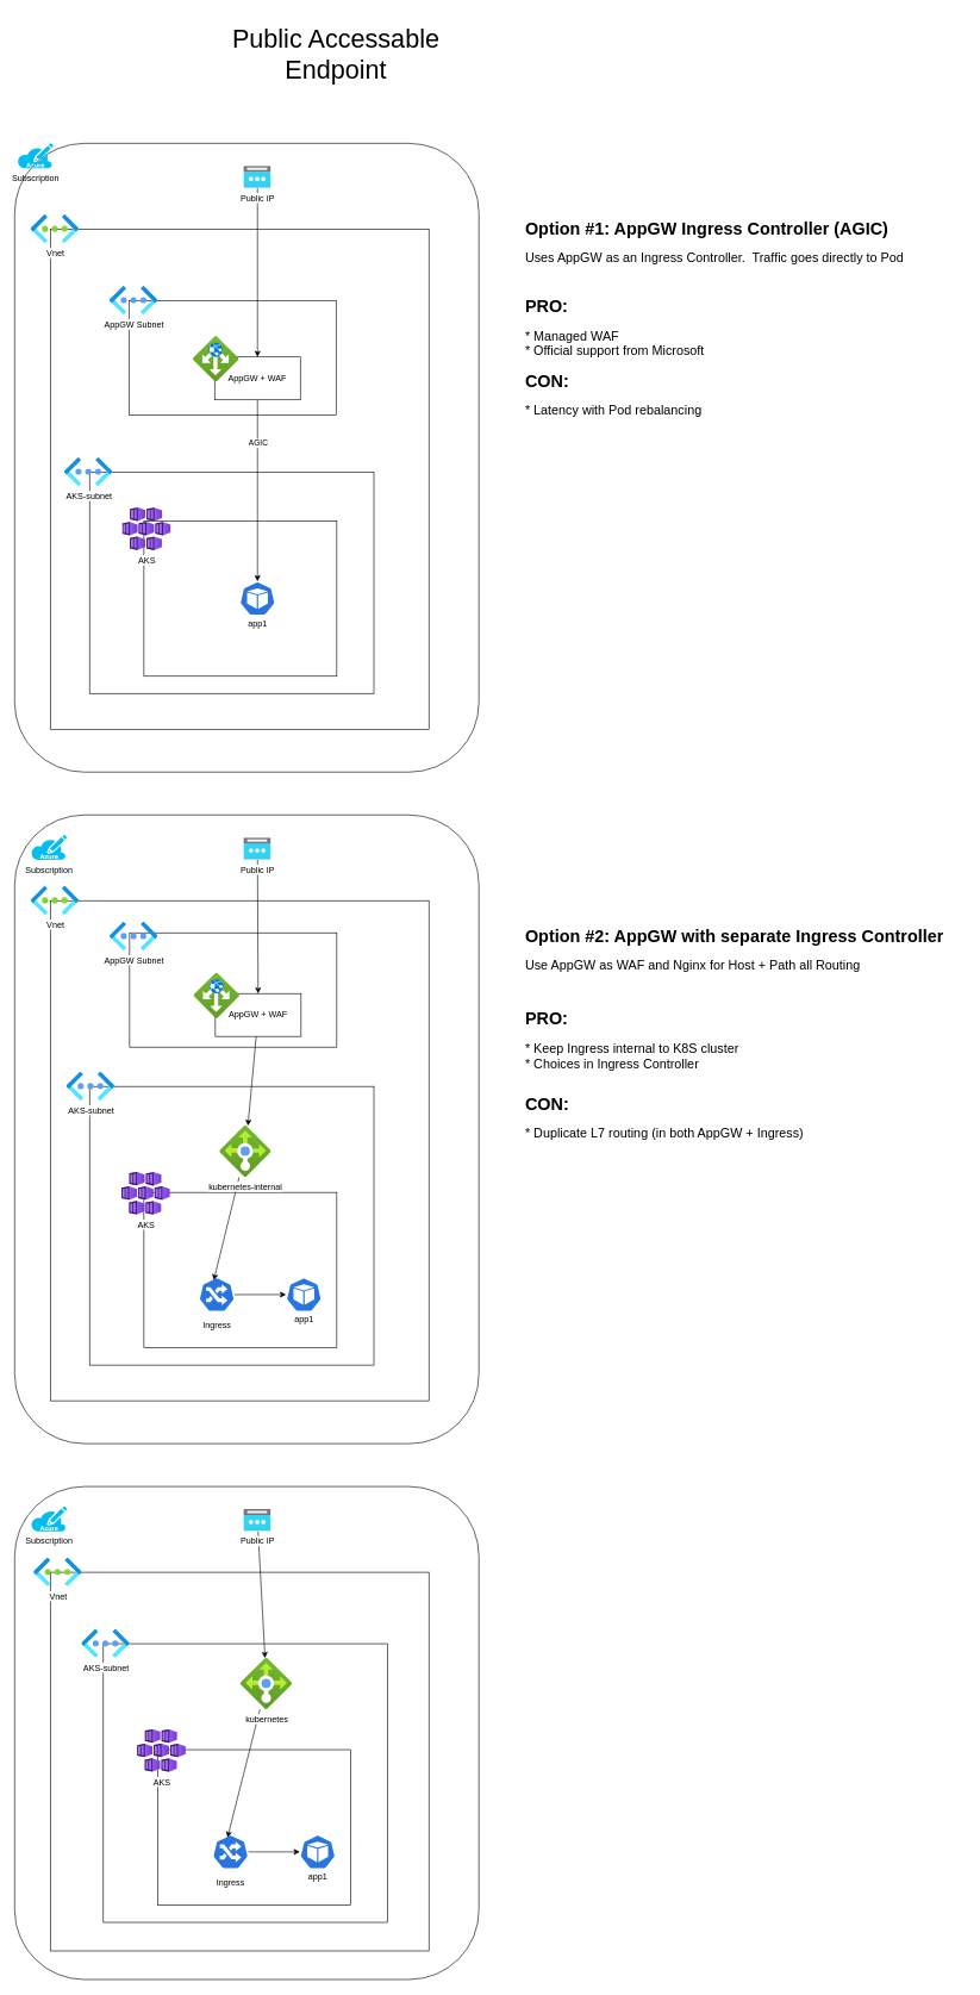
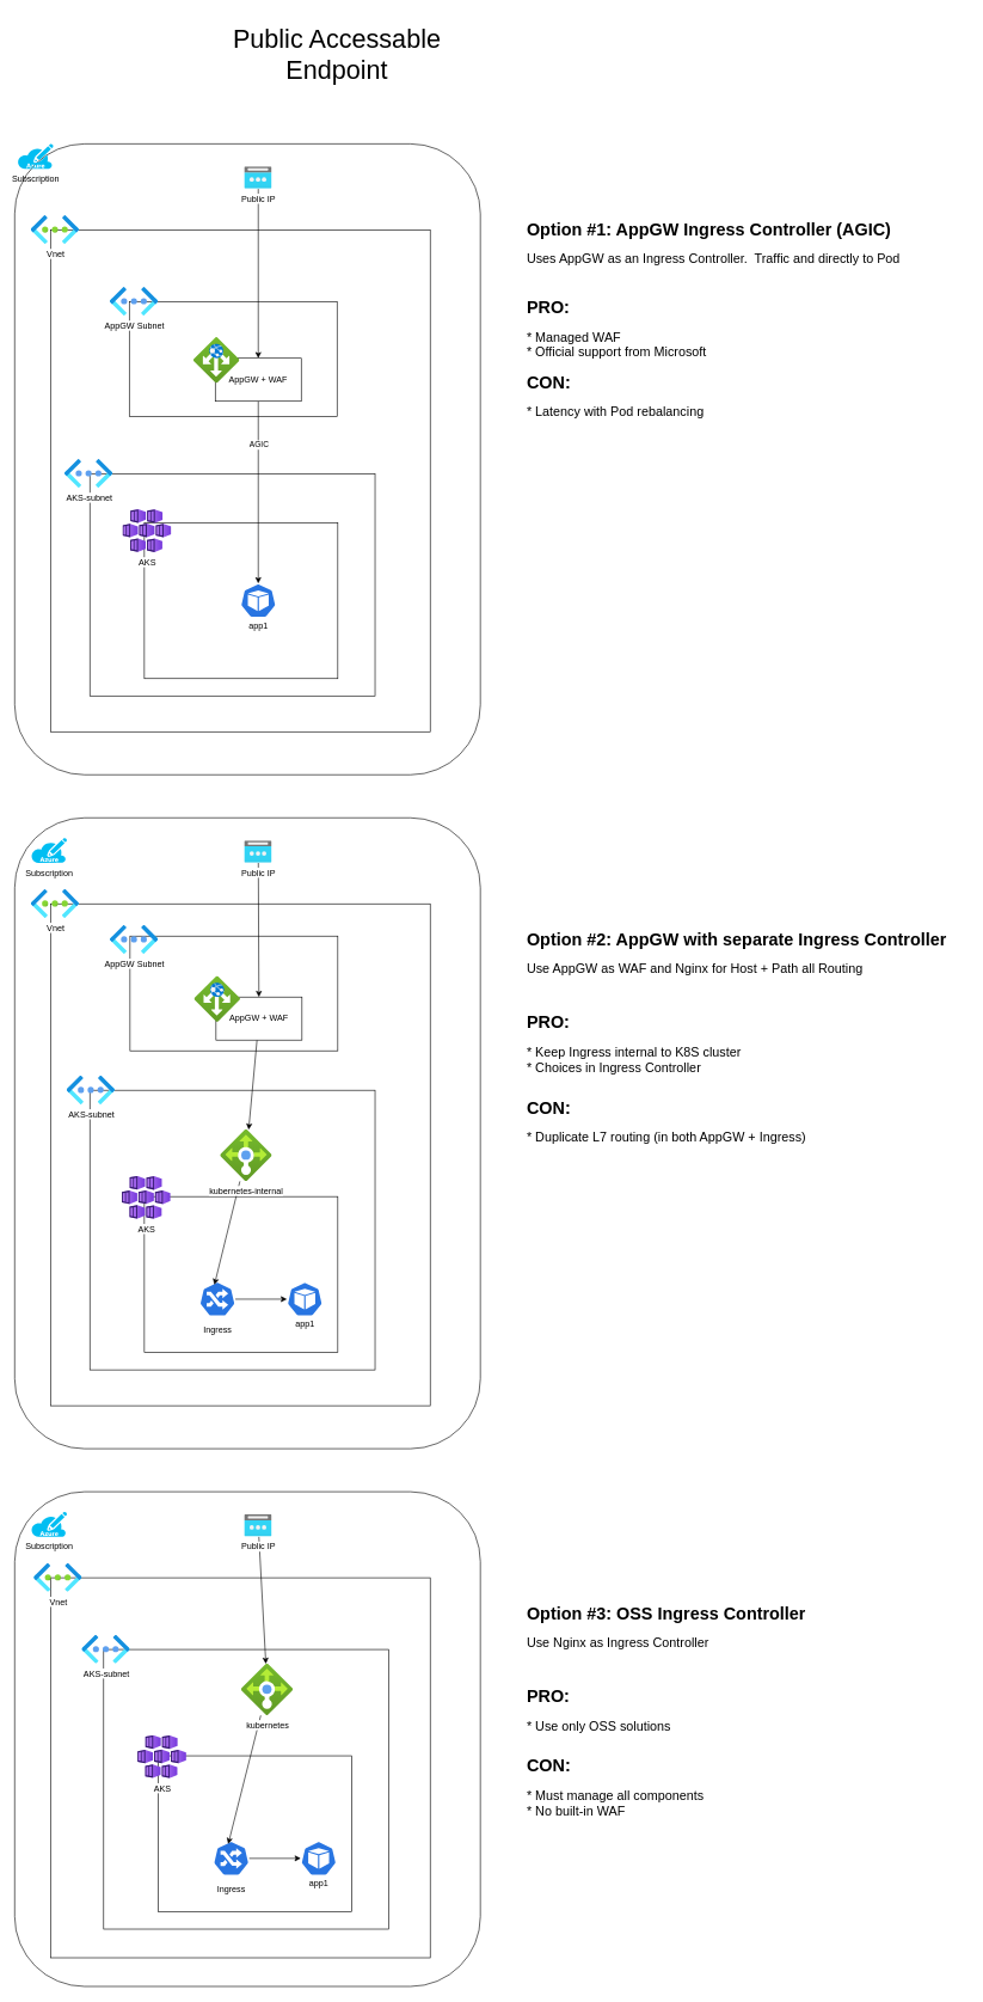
  <mxCell id="0" />
  <mxCell id="1" parent="0" />
  <mxCell id="2" value="" style="rounded=1;whiteSpace=wrap;html=1;" parent="1" vertex="1"><mxGeometry x="20" y="200" width="650" height="880" as="geometry" /></mxCell>
  <mxCell id="3" value="Subscription" style="verticalLabelPosition=bottom;html=1;verticalAlign=top;align=center;strokeColor=none;fillColor=#00BEF2;shape=mxgraph.azure.azure_subscription;" parent="1" vertex="1"><mxGeometry x="24" y="200" width="50" height="35" as="geometry" /></mxCell>
  <mxCell id="4" value="" style="whiteSpace=wrap;html=1;" parent="1" vertex="1"><mxGeometry x="70" y="320" width="530" height="700" as="geometry" /></mxCell>
  <mxCell id="5" value="Vnet" style="aspect=fixed;html=1;points=[];align=center;image;fontSize=12;image=img/lib/azure2/networking/Virtual_Networks.svg;" parent="1" vertex="1"><mxGeometry x="43" y="300" width="67" height="40" as="geometry" /></mxCell>
  <mxCell id="6" value="" style="whiteSpace=wrap;html=1;" parent="1" vertex="1"><mxGeometry x="180" y="420" width="290" height="160" as="geometry" /></mxCell>
  <mxCell id="7" value="AppGW Subnet" style="aspect=fixed;html=1;points=[];align=center;image;fontSize=12;image=img/lib/azure2/networking/Virtual_Networks_Classic.svg;" parent="1" vertex="1"><mxGeometry x="153.3" y="400" width="67" height="40" as="geometry" /></mxCell>
  <mxCell id="8" value="" style="group" parent="1" vertex="1" connectable="0"><mxGeometry x="93" y="680" width="670" height="290" as="geometry" /></mxCell>
  <mxCell id="9" value="" style="whiteSpace=wrap;html=1;" parent="8" vertex="1"><mxGeometry x="31.9" y="-20" width="398.1" height="310" as="geometry" /></mxCell>
  <mxCell id="10" value="" style="group" parent="8" vertex="1" connectable="0"><mxGeometry x="78" y="12.083" width="560" height="253.75" as="geometry" /></mxCell>
  <mxCell id="11" value="" style="whiteSpace=wrap;html=1;" parent="10" vertex="1"><mxGeometry x="30" y="36.25" width="270" height="217.5" as="geometry" /></mxCell>
  <mxCell id="12" value="&lt;br&gt;&lt;br&gt;&lt;br&gt;&lt;br&gt;&lt;br&gt;app1" style="sketch=0;html=1;dashed=0;whitespace=wrap;fillColor=#2875E2;strokeColor=#ffffff;points=[[0.005,0.63,0],[0.1,0.2,0],[0.9,0.2,0],[0.5,0,0],[0.995,0.63,0],[0.72,0.99,0],[0.5,1,0],[0.28,0.99,0]];shape=mxgraph.kubernetes.icon;prIcon=pod" parent="10" vertex="1"><mxGeometry x="164" y="120.997" width="50" height="48" as="geometry" /></mxCell>
  <mxCell id="13" value="AKS" style="aspect=fixed;html=1;points=[];align=center;image;fontSize=12;image=img/lib/azure2/containers/Kubernetes_Services.svg;" parent="10" vertex="1"><mxGeometry y="17.92" width="68" height="60" as="geometry" /></mxCell>
  <mxCell id="14" style="edgeStyle=none;html=1;exitX=0.5;exitY=1;exitDx=0;exitDy=0;entryX=0.5;entryY=0;entryDx=0;entryDy=0;entryPerimeter=0;" parent="1" source="16" target="12" edge="1"><mxGeometry relative="1" as="geometry" /></mxCell>
  <mxCell id="15" value="AGIC" style="edgeLabel;html=1;align=center;verticalAlign=middle;resizable=0;points=[];" parent="14" vertex="1" connectable="0"><mxGeometry x="0.027" y="4" relative="1" as="geometry"><mxPoint x="-4" y="-70" as="offset" /></mxGeometry></mxCell>
  <mxCell id="16" value="AppGW + WAF" style="whiteSpace=wrap;html=1;" parent="1" vertex="1"><mxGeometry x="300" y="499" width="120" height="60" as="geometry" /></mxCell>
  <mxCell id="17" value="" style="aspect=fixed;html=1;points=[];align=center;image;fontSize=12;image=img/lib/azure2/networking/Application_Gateways.svg;" parent="1" vertex="1"><mxGeometry x="270" y="470" width="64" height="64" as="geometry" /></mxCell>
  <mxCell id="18" style="edgeStyle=none;html=1;" parent="1" source="19" target="16" edge="1"><mxGeometry relative="1" as="geometry" /></mxCell>
  <mxCell id="19" value="Public IP" style="aspect=fixed;html=1;points=[];align=center;image;fontSize=12;image=img/lib/azure2/networking/Public_IP_Addresses.svg;" parent="1" vertex="1"><mxGeometry x="340.75" y="232.1" width="38.5" height="30.8" as="geometry" /></mxCell>
- <mxCell id="20" value="&lt;h1&gt;Option #1: AppGW Ingress Controller (AGIC)&lt;/h1&gt;&lt;p&gt;&lt;font style=&quot;font-size: 18px&quot;&gt;Uses AppGW as an Ingress Controller.&amp;nbsp; Traffic goes directly to Pod&lt;/font&gt;&lt;/p&gt;&lt;p&gt;&lt;br&gt;&lt;/p&gt;&lt;h1&gt;PRO:&lt;/h1&gt;&lt;div&gt;&lt;font style=&quot;font-size: 18px&quot;&gt;* Managed WAF&lt;/font&gt;&lt;/div&gt;&lt;div&gt;&lt;font style=&quot;font-size: 18px&quot;&gt;* Official support from Microsoft&lt;/font&gt;&lt;/div&gt;&lt;div&gt;&lt;h1&gt;CON:&lt;/h1&gt;&lt;div&gt;&lt;font style=&quot;font-size: 18px&quot;&gt;* Latency with Pod rebalancing&lt;/font&gt;&lt;/div&gt;&lt;/div&gt;&lt;div&gt;&lt;font style=&quot;font-size: 18px&quot;&gt;&lt;br&gt;&lt;/font&gt;&lt;/div&gt;" style="text;html=1;strokeColor=none;fillColor=none;spacing=5;spacingTop=-20;whiteSpace=wrap;overflow=hidden;rounded=0;" parent="1" vertex="1"><mxGeometry x="730" y="300" width="550" height="630" as="geometry" /></mxCell>
+ <mxCell id="20" value="&lt;h1&gt;Option #1: AppGW Ingress Controller (AGIC)&lt;/h1&gt;&lt;p&gt;&lt;font style=&quot;font-size: 18px&quot;&gt;Uses AppGW as an Ingress Controller.&amp;nbsp; Traffic and directly to Pod&lt;/font&gt;&lt;/p&gt;&lt;p&gt;&lt;br&gt;&lt;/p&gt;&lt;h1&gt;PRO:&lt;/h1&gt;&lt;div&gt;&lt;font style=&quot;font-size: 18px&quot;&gt;* Managed WAF&lt;/font&gt;&lt;/div&gt;&lt;div&gt;&lt;font style=&quot;font-size: 18px&quot;&gt;* Official support from Microsoft&lt;/font&gt;&lt;/div&gt;&lt;div&gt;&lt;h1&gt;CON:&lt;/h1&gt;&lt;div&gt;&lt;font style=&quot;font-size: 18px&quot;&gt;* Latency with Pod rebalancing&lt;/font&gt;&lt;/div&gt;&lt;/div&gt;&lt;div&gt;&lt;font style=&quot;font-size: 18px&quot;&gt;&lt;br&gt;&lt;/font&gt;&lt;/div&gt;" style="text;html=1;strokeColor=none;fillColor=none;spacing=5;spacingTop=-20;whiteSpace=wrap;overflow=hidden;rounded=0;" parent="1" vertex="1"><mxGeometry x="730" y="300" width="550" height="630" as="geometry" /></mxCell>
  <mxCell id="21" value="&lt;h1&gt;Option #2: AppGW with separate Ingress Controller&lt;/h1&gt;&lt;p&gt;&lt;font style=&quot;font-size: 18px&quot;&gt;Use AppGW as WAF and Nginx for Host + Path all Routing&lt;/font&gt;&lt;/p&gt;&lt;p&gt;&lt;font style=&quot;font-size: 18px&quot;&gt;&lt;br&gt;&lt;/font&gt;&lt;/p&gt;&lt;h1&gt;PRO:&lt;/h1&gt;&lt;div&gt;&lt;font style=&quot;font-size: 18px&quot;&gt;* Keep Ingress internal to K8S cluster&lt;/font&gt;&lt;/div&gt;&lt;div&gt;&lt;font style=&quot;font-size: 18px&quot;&gt;* Choices in Ingress Controller&lt;/font&gt;&lt;/div&gt;&lt;div&gt;&lt;br&gt;&lt;/div&gt;&lt;p&gt;&lt;font style=&quot;font-size: 18px&quot;&gt;&lt;/font&gt;&lt;/p&gt;&lt;div&gt;&lt;h1&gt;CON:&lt;/h1&gt;&lt;div&gt;&lt;font style=&quot;font-size: 18px&quot;&gt;* Duplicate L7 routing (in both AppGW + Ingress)&lt;/font&gt;&lt;/div&gt;&lt;/div&gt;" style="text;html=1;strokeColor=none;fillColor=none;spacing=5;spacingTop=-20;whiteSpace=wrap;overflow=hidden;rounded=0;" parent="1" vertex="1"><mxGeometry x="730" y="1290" width="620" height="390" as="geometry" /></mxCell>
  <mxCell id="22" value="" style="rounded=1;whiteSpace=wrap;html=1;" parent="1" vertex="1"><mxGeometry x="20" y="1140" width="650" height="880" as="geometry" /></mxCell>
  <mxCell id="23" value="Subscription" style="verticalLabelPosition=bottom;html=1;verticalAlign=top;align=center;strokeColor=none;fillColor=#00BEF2;shape=mxgraph.azure.azure_subscription;" parent="1" vertex="1"><mxGeometry x="43" y="1167.9" width="50" height="35" as="geometry" /></mxCell>
  <mxCell id="24" value="" style="whiteSpace=wrap;html=1;" parent="1" vertex="1"><mxGeometry x="70" y="1260" width="530" height="700" as="geometry" /></mxCell>
  <mxCell id="25" value="Vnet" style="aspect=fixed;html=1;points=[];align=center;image;fontSize=12;image=img/lib/azure2/networking/Virtual_Networks.svg;" parent="1" vertex="1"><mxGeometry x="43" y="1240" width="67" height="40" as="geometry" /></mxCell>
  <mxCell id="26" value="" style="whiteSpace=wrap;html=1;" parent="1" vertex="1"><mxGeometry x="181" y="1305" width="290" height="160" as="geometry" /></mxCell>
  <mxCell id="27" value="AppGW Subnet" style="aspect=fixed;html=1;points=[];align=center;image;fontSize=12;image=img/lib/azure2/networking/Virtual_Networks_Classic.svg;" parent="1" vertex="1"><mxGeometry x="153.3" y="1290" width="67" height="40" as="geometry" /></mxCell>
  <mxCell id="28" value="" style="whiteSpace=wrap;html=1;" parent="1" vertex="1"><mxGeometry x="124.9" y="1520" width="398.1" height="390" as="geometry" /></mxCell>
  <mxCell id="29" value="" style="whiteSpace=wrap;html=1;" parent="1" vertex="1"><mxGeometry x="201" y="1668.333" width="270" height="217.5" as="geometry" /></mxCell>
  <mxCell id="30" value="&lt;br&gt;&lt;br&gt;&lt;br&gt;&lt;br&gt;&lt;br&gt;app1" style="sketch=0;html=1;dashed=0;whitespace=wrap;fillColor=#2875E2;strokeColor=#ffffff;points=[[0.005,0.63,0],[0.1,0.2,0],[0.9,0.2,0],[0.5,0,0],[0.995,0.63,0],[0.72,0.99,0],[0.5,1,0],[0.28,0.99,0]];shape=mxgraph.kubernetes.icon;prIcon=pod" parent="1" vertex="1"><mxGeometry x="400" y="1787.38" width="50" height="48" as="geometry" /></mxCell>
  <mxCell id="31" value="AKS" style="aspect=fixed;html=1;points=[];align=center;image;fontSize=12;image=img/lib/azure2/containers/Kubernetes_Services.svg;" parent="1" vertex="1"><mxGeometry x="170" y="1640.003" width="68" height="60" as="geometry" /></mxCell>
  <mxCell id="32" value="AKS-subnet" style="aspect=fixed;html=1;points=[];align=center;image;fontSize=12;image=img/lib/azure2/networking/Virtual_Networks_Classic.svg;" parent="1" vertex="1"><mxGeometry x="93" y="1500" width="67" height="40" as="geometry" /></mxCell>
  <mxCell id="33" style="edgeStyle=none;html=1;" parent="1" source="34" target="41" edge="1"><mxGeometry relative="1" as="geometry" /></mxCell>
  <mxCell id="34" value="AppGW + WAF" style="whiteSpace=wrap;html=1;" parent="1" vertex="1"><mxGeometry x="301" y="1390" width="120" height="60" as="geometry" /></mxCell>
  <mxCell id="35" value="" style="aspect=fixed;html=1;points=[];align=center;image;fontSize=12;image=img/lib/azure2/networking/Application_Gateways.svg;" parent="1" vertex="1"><mxGeometry x="271" y="1361" width="64" height="64" as="geometry" /></mxCell>
  <mxCell id="36" style="edgeStyle=none;html=1;" parent="1" source="37" target="34" edge="1"><mxGeometry relative="1" as="geometry" /></mxCell>
  <mxCell id="37" value="Public IP" style="aspect=fixed;html=1;points=[];align=center;image;fontSize=12;image=img/lib/azure2/networking/Public_IP_Addresses.svg;" parent="1" vertex="1"><mxGeometry x="340.75" y="1172.1" width="38.5" height="30.8" as="geometry" /></mxCell>
  <mxCell id="38" style="edgeStyle=none;html=1;" parent="1" source="39" target="30" edge="1"><mxGeometry relative="1" as="geometry" /></mxCell>
  <mxCell id="39" value="&lt;br&gt;&lt;br&gt;&lt;br&gt;&lt;br&gt;&lt;br&gt;&lt;br&gt;Ingress" style="sketch=0;html=1;dashed=0;whitespace=wrap;fillColor=#2875E2;strokeColor=#ffffff;points=[[0.005,0.63,0],[0.1,0.2,0],[0.9,0.2,0],[0.5,0,0],[0.995,0.63,0],[0.72,0.99,0],[0.5,1,0],[0.28,0.99,0]];shape=mxgraph.kubernetes.icon;prIcon=ing" parent="1" vertex="1"><mxGeometry x="278" y="1770" width="50" height="82.759" as="geometry" /></mxCell>
  <mxCell id="40" style="edgeStyle=none;html=1;entryX=0.415;entryY=0.258;entryDx=0;entryDy=0;entryPerimeter=0;" parent="1" source="41" target="39" edge="1"><mxGeometry relative="1" as="geometry" /></mxCell>
  <mxCell id="41" value="kubernetes-internal" style="aspect=fixed;html=1;points=[];align=center;image;fontSize=12;image=img/lib/azure2/networking/Load_Balancers.svg;" parent="1" vertex="1"><mxGeometry x="307.25" y="1575" width="72" height="72" as="geometry" /></mxCell>
+ <mxCell id="42" value="&lt;h1&gt;Option #3: OSS Ingress Controller&lt;/h1&gt;&lt;p&gt;&lt;font style=&quot;font-size: 18px&quot;&gt;Use Nginx as Ingress Controller&lt;/font&gt;&lt;/p&gt;&lt;p&gt;&lt;font style=&quot;font-size: 18px&quot;&gt;&lt;br&gt;&lt;/font&gt;&lt;/p&gt;&lt;h1&gt;PRO:&lt;/h1&gt;&lt;div&gt;&lt;font style=&quot;font-size: 18px&quot;&gt;* Use only OSS solutions&lt;/font&gt;&lt;/div&gt;&lt;div&gt;&lt;br&gt;&lt;/div&gt;&lt;p&gt;&lt;font style=&quot;font-size: 18px&quot;&gt;&lt;/font&gt;&lt;/p&gt;&lt;p&gt;&lt;font style=&quot;font-size: 18px&quot;&gt;&lt;/font&gt;&lt;/p&gt;&lt;div&gt;&lt;h1&gt;CON:&lt;/h1&gt;&lt;div&gt;&lt;font style=&quot;font-size: 18px&quot;&gt;* Must manage all components&lt;/font&gt;&lt;/div&gt;&lt;/div&gt;&lt;div&gt;&lt;font style=&quot;font-size: 18px&quot;&gt;* No built-in WAF&lt;/font&gt;&lt;/div&gt;" style="text;html=1;strokeColor=none;fillColor=none;spacing=5;spacingTop=-20;whiteSpace=wrap;overflow=hidden;rounded=0;" parent="1" vertex="1"><mxGeometry x="730" y="2230" width="530" height="440" as="geometry" /></mxCell>
  <mxCell id="43" value="" style="rounded=1;whiteSpace=wrap;html=1;" parent="1" vertex="1"><mxGeometry x="20" y="2080" width="650" height="690" as="geometry" /></mxCell>
  <mxCell id="44" value="Subscription" style="verticalLabelPosition=bottom;html=1;verticalAlign=top;align=center;strokeColor=none;fillColor=#00BEF2;shape=mxgraph.azure.azure_subscription;" parent="1" vertex="1"><mxGeometry x="43" y="2107.9" width="50" height="35" as="geometry" /></mxCell>
  <mxCell id="45" value="" style="whiteSpace=wrap;html=1;" parent="1" vertex="1"><mxGeometry x="70" y="2200" width="530" height="530" as="geometry" /></mxCell>
  <mxCell id="46" value="Vnet" style="aspect=fixed;html=1;points=[];align=center;image;fontSize=12;image=img/lib/azure2/networking/Virtual_Networks.svg;" parent="1" vertex="1"><mxGeometry x="47" y="2180" width="67" height="40" as="geometry" /></mxCell>
  <mxCell id="47" value="" style="whiteSpace=wrap;html=1;" parent="1" vertex="1"><mxGeometry x="144.2" y="2300" width="398.1" height="390" as="geometry" /></mxCell>
  <mxCell id="48" value="" style="whiteSpace=wrap;html=1;" parent="1" vertex="1"><mxGeometry x="220.3" y="2448.333" width="270" height="217.5" as="geometry" /></mxCell>
  <mxCell id="49" value="&lt;br&gt;&lt;br&gt;&lt;br&gt;&lt;br&gt;&lt;br&gt;app1" style="sketch=0;html=1;dashed=0;whitespace=wrap;fillColor=#2875E2;strokeColor=#ffffff;points=[[0.005,0.63,0],[0.1,0.2,0],[0.9,0.2,0],[0.5,0,0],[0.995,0.63,0],[0.72,0.99,0],[0.5,1,0],[0.28,0.99,0]];shape=mxgraph.kubernetes.icon;prIcon=pod" parent="1" vertex="1"><mxGeometry x="419.3" y="2567.38" width="50" height="48" as="geometry" /></mxCell>
  <mxCell id="50" value="AKS" style="aspect=fixed;html=1;points=[];align=center;image;fontSize=12;image=img/lib/azure2/containers/Kubernetes_Services.svg;" parent="1" vertex="1"><mxGeometry x="191.9" y="2420.003" width="68" height="60" as="geometry" /></mxCell>
  <mxCell id="51" value="AKS-subnet" style="aspect=fixed;html=1;points=[];align=center;image;fontSize=12;image=img/lib/azure2/networking/Virtual_Networks_Classic.svg;" parent="1" vertex="1"><mxGeometry x="114" y="2280" width="67" height="40" as="geometry" /></mxCell>
  <mxCell id="52" style="edgeStyle=none;html=1;" parent="1" source="53" target="57" edge="1"><mxGeometry relative="1" as="geometry" /></mxCell>
  <mxCell id="53" value="Public IP" style="aspect=fixed;html=1;points=[];align=center;image;fontSize=12;image=img/lib/azure2/networking/Public_IP_Addresses.svg;" parent="1" vertex="1"><mxGeometry x="340.75" y="2112.1" width="38.5" height="30.8" as="geometry" /></mxCell>
  <mxCell id="54" style="edgeStyle=none;html=1;" parent="1" source="55" target="49" edge="1"><mxGeometry relative="1" as="geometry" /></mxCell>
  <mxCell id="55" value="&lt;br&gt;&lt;br&gt;&lt;br&gt;&lt;br&gt;&lt;br&gt;&lt;br&gt;Ingress" style="sketch=0;html=1;dashed=0;whitespace=wrap;fillColor=#2875E2;strokeColor=#ffffff;points=[[0.005,0.63,0],[0.1,0.2,0],[0.9,0.2,0],[0.5,0,0],[0.995,0.63,0],[0.72,0.99,0],[0.5,1,0],[0.28,0.99,0]];shape=mxgraph.kubernetes.icon;prIcon=ing" parent="1" vertex="1"><mxGeometry x="297.3" y="2550" width="50" height="82.759" as="geometry" /></mxCell>
  <mxCell id="56" style="edgeStyle=none;html=1;entryX=0.415;entryY=0.258;entryDx=0;entryDy=0;entryPerimeter=0;" parent="1" source="57" target="55" edge="1"><mxGeometry relative="1" as="geometry" /></mxCell>
  <mxCell id="57" value="kubernetes" style="aspect=fixed;html=1;points=[];align=center;image;fontSize=12;image=img/lib/azure2/networking/Load_Balancers.svg;" parent="1" vertex="1"><mxGeometry x="336.55" y="2320" width="72" height="72" as="geometry" /></mxCell>
  <mxCell id="58" value="AKS-subnet" style="aspect=fixed;html=1;points=[];align=center;image;fontSize=12;image=img/lib/azure2/networking/Virtual_Networks_Classic.svg;" parent="1" vertex="1"><mxGeometry x="90" y="640" width="67" height="40" as="geometry" /></mxCell>
  <mxCell id="59" value="&lt;font style=&quot;font-size: 36px&quot;&gt;Public Accessable&lt;br&gt;Endpoint&lt;br&gt;&lt;/font&gt;" style="text;html=1;strokeColor=none;fillColor=none;align=center;verticalAlign=middle;whiteSpace=wrap;rounded=0;" parent="1" vertex="1"><mxGeometry x="155.3" y="20" width="630" height="110" as="geometry" /></mxCell>
